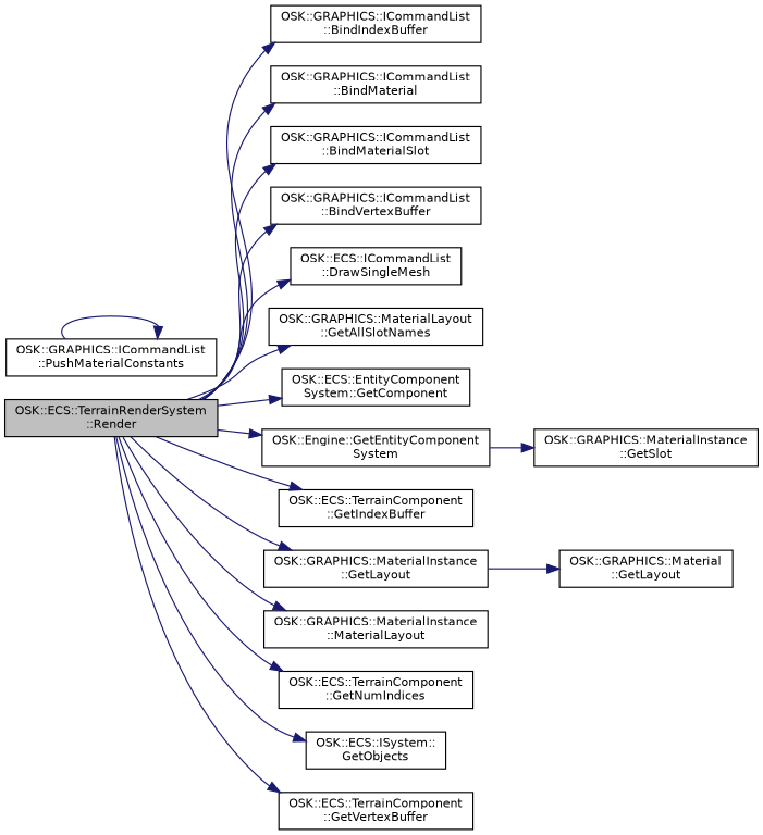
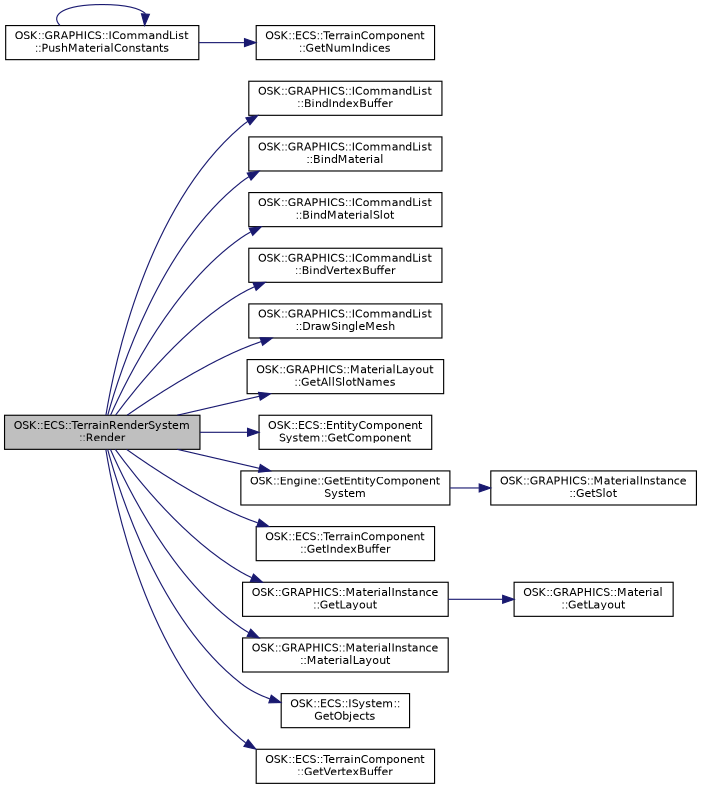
  digraph {
    rankdir=LR
    node [color=black fillcolor=white fontname=Helvetica fontsize=10 shape=record style=filled]
    edge [color=midnightblue fontname=Helvetica fontsize=10 labelfontname=Helvetica labelfontsize=10 style=solid]
    n1 [fillcolor=grey75 fontcolor=black height=0.2 label="OSK::ECS::TerrainRenderSystem\l::Render" width=0.4]
    n2 [height=0.2 label="OSK::GRAPHICS::ICommandList\l::BindIndexBuffer" width=0.4]
    n3 [height=0.2 label="OSK::GRAPHICS::ICommandList\l::BindMaterial" width=0.4]
    n4 [height=0.2 label="OSK::GRAPHICS::ICommandList\l::BindMaterialSlot" width=0.4]
    n5 [height=0.2 label="OSK::GRAPHICS::ICommandList\l::BindVertexBuffer" width=0.4]
-   n6 [height=0.2 label="OSK::ECS::ICommandList\l::DrawSingleMesh" width=0.4]
+   n6 [height=0.2 label="OSK::GRAPHICS::ICommandList\l::DrawSingleMesh" width=0.4]
    n7 [height=0.2 label="OSK::GRAPHICS::MaterialLayout\l::GetAllSlotNames" width=0.4]
    n8 [height=0.2 label="OSK::ECS::EntityComponent\lSystem::GetComponent" width=0.4]
    n9 [height=0.2 label="OSK::Engine::GetEntityComponent\lSystem" width=0.4]
    n10 [height=0.2 label="OSK::ECS::TerrainComponent\l::GetIndexBuffer" width=0.4]
    n11 [height=0.2 label="OSK::GRAPHICS::MaterialInstance\l::GetLayout" width=0.4]
    n12 [height=0.2 label="OSK::GRAPHICS::MaterialInstance\l::MaterialLayout" width=0.4]
    n13 [height=0.2 label="OSK::ECS::TerrainComponent\l::GetNumIndices" width=0.4]
    n14 [height=0.2 label="OSK::ECS::ISystem::\lGetObjects" width=0.4]
    n15 [height=0.2 label="OSK::ECS::TerrainComponent\l::GetVertexBuffer" width=0.4]
    n16 [height=0.2 label="OSK::GRAPHICS::MaterialInstance\l::GetSlot" width=0.4]
    n17 [height=0.2 label="OSK::GRAPHICS::Material\l::GetLayout" width=0.4]
    n18 [height=0.2 label="OSK::GRAPHICS::ICommandList\l::PushMaterialConstants" width=0.4]
    n1 -> n2
    n1 -> n3
    n1 -> n4
    n1 -> n5
    n1 -> n6
    n1 -> n7
    n1 -> n8
    n1 -> n9
    n1 -> n10
    n1 -> n11
    n1 -> n12
-   n1 -> n13
+   n18 -> n13
    n1 -> n14
    n1 -> n15
    n9 -> n16
    n11 -> n17
    n18 -> n18
  }
